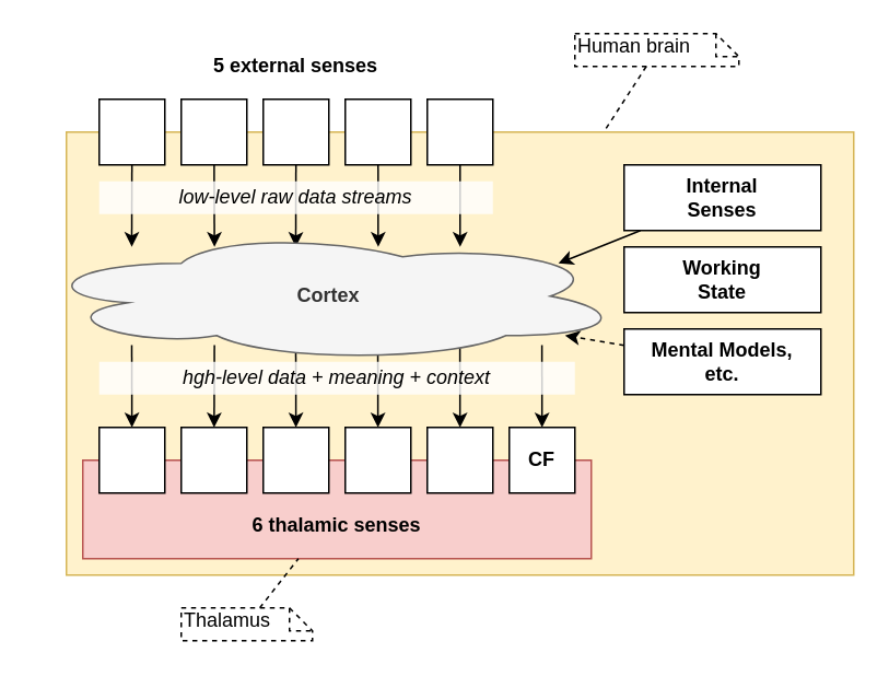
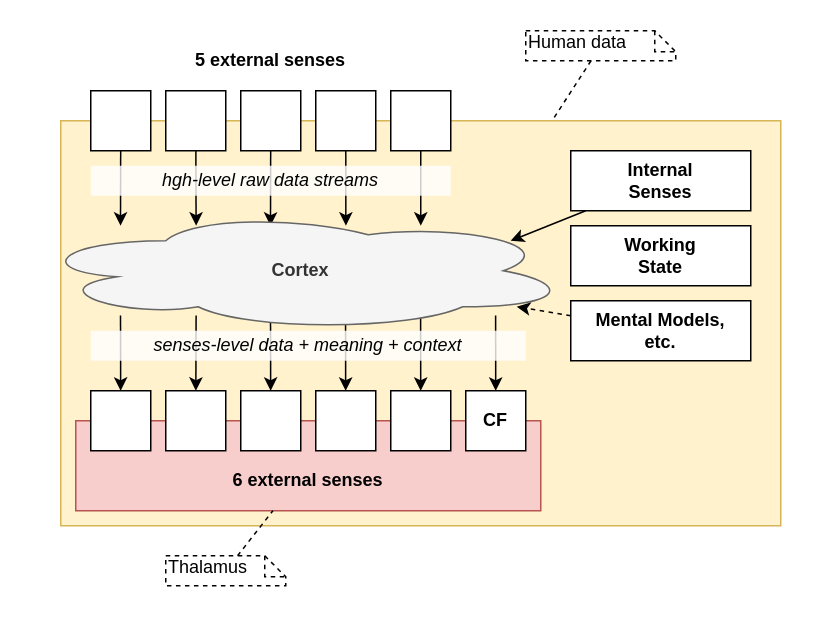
  <mxCell id="0" />
  <mxCell id="1" parent="0" />
  <mxCell id="2" value="" style="rounded=0;whiteSpace=wrap;html=1;fillColor=#fff2cc;strokeColor=#d6b656;" parent="1" vertex="1"><mxGeometry x="40" y="80" width="480" height="270" as="geometry" /></mxCell>
  <mxCell id="3" value="" style="rounded=0;whiteSpace=wrap;html=1;fillColor=#f8cecc;strokeColor=#b85450;" parent="1" vertex="1"><mxGeometry x="50" y="280" width="310" height="60" as="geometry" /></mxCell>
  <mxCell id="4" style="rounded=0;orthogonalLoop=1;jettySize=auto;html=1;entryX=0.083;entryY=0.259;entryDx=0;entryDy=0;entryPerimeter=0;" edge="1" parent="1" source="5" target="2"><mxGeometry relative="1" as="geometry" /></mxCell>
  <mxCell id="5" value="" style="whiteSpace=wrap;html=1;aspect=fixed;" vertex="1" parent="1"><mxGeometry x="60" y="60" width="40" height="40" as="geometry" /></mxCell>
  <mxCell id="6" style="edgeStyle=none;rounded=0;orthogonalLoop=1;jettySize=auto;html=1;entryX=0.188;entryY=0.259;entryDx=0;entryDy=0;entryPerimeter=0;" edge="1" parent="1" source="7" target="2"><mxGeometry relative="1" as="geometry" /></mxCell>
  <mxCell id="7" value="" style="whiteSpace=wrap;html=1;aspect=fixed;" vertex="1" parent="1"><mxGeometry x="110" y="60" width="40" height="40" as="geometry" /></mxCell>
  <mxCell id="8" style="edgeStyle=none;rounded=0;orthogonalLoop=1;jettySize=auto;html=1;entryX=0.444;entryY=0.125;entryDx=0;entryDy=0;entryPerimeter=0;" edge="1" parent="1" source="9" target="26"><mxGeometry relative="1" as="geometry" /></mxCell>
  <mxCell id="9" value="" style="whiteSpace=wrap;html=1;aspect=fixed;" vertex="1" parent="1"><mxGeometry x="160" y="60" width="40" height="40" as="geometry" /></mxCell>
  <mxCell id="10" style="edgeStyle=none;rounded=0;orthogonalLoop=1;jettySize=auto;html=1;entryX=0.396;entryY=0.259;entryDx=0;entryDy=0;entryPerimeter=0;" edge="1" parent="1" source="11" target="2"><mxGeometry relative="1" as="geometry" /></mxCell>
  <mxCell id="11" value="" style="whiteSpace=wrap;html=1;aspect=fixed;" vertex="1" parent="1"><mxGeometry x="210" y="60" width="40" height="40" as="geometry" /></mxCell>
  <mxCell id="12" style="edgeStyle=none;rounded=0;orthogonalLoop=1;jettySize=auto;html=1;entryX=0.5;entryY=0.259;entryDx=0;entryDy=0;entryPerimeter=0;" edge="1" parent="1" source="13" target="2"><mxGeometry relative="1" as="geometry" /></mxCell>
  <mxCell id="13" value="" style="whiteSpace=wrap;html=1;aspect=fixed;" vertex="1" parent="1"><mxGeometry x="260" y="60" width="40" height="40" as="geometry" /></mxCell>
  <mxCell id="14" style="edgeStyle=none;rounded=0;orthogonalLoop=1;jettySize=auto;html=1;exitX=0.083;exitY=0.481;exitDx=0;exitDy=0;exitPerimeter=0;" edge="1" parent="1" source="2" target="15"><mxGeometry relative="1" as="geometry" /></mxCell>
  <mxCell id="15" value="" style="whiteSpace=wrap;html=1;aspect=fixed;" vertex="1" parent="1"><mxGeometry x="60" y="260" width="40" height="40" as="geometry" /></mxCell>
  <mxCell id="16" style="edgeStyle=none;rounded=0;orthogonalLoop=1;jettySize=auto;html=1;exitX=0.188;exitY=0.481;exitDx=0;exitDy=0;exitPerimeter=0;" edge="1" parent="1" source="2" target="17"><mxGeometry relative="1" as="geometry" /></mxCell>
  <mxCell id="17" value="" style="whiteSpace=wrap;html=1;aspect=fixed;" vertex="1" parent="1"><mxGeometry x="110" y="260" width="40" height="40" as="geometry" /></mxCell>
  <mxCell id="18" style="edgeStyle=none;rounded=0;orthogonalLoop=1;jettySize=auto;html=1;exitX=0.444;exitY=0.875;exitDx=0;exitDy=0;exitPerimeter=0;" edge="1" parent="1" source="26" target="19"><mxGeometry relative="1" as="geometry" /></mxCell>
  <mxCell id="19" value="" style="whiteSpace=wrap;html=1;aspect=fixed;" vertex="1" parent="1"><mxGeometry x="160" y="260" width="40" height="40" as="geometry" /></mxCell>
  <mxCell id="20" style="edgeStyle=none;rounded=0;orthogonalLoop=1;jettySize=auto;html=1;exitX=0.583;exitY=0.875;exitDx=0;exitDy=0;exitPerimeter=0;" edge="1" parent="1" source="26" target="21"><mxGeometry relative="1" as="geometry" /></mxCell>
  <mxCell id="21" value="" style="whiteSpace=wrap;html=1;aspect=fixed;" vertex="1" parent="1"><mxGeometry x="210" y="260" width="40" height="40" as="geometry" /></mxCell>
  <mxCell id="22" style="edgeStyle=none;rounded=0;orthogonalLoop=1;jettySize=auto;html=1;exitX=0.722;exitY=0.875;exitDx=0;exitDy=0;exitPerimeter=0;" edge="1" parent="1" source="26" target="23"><mxGeometry relative="1" as="geometry" /></mxCell>
  <mxCell id="23" value="" style="whiteSpace=wrap;html=1;aspect=fixed;" vertex="1" parent="1"><mxGeometry x="260" y="260" width="40" height="40" as="geometry" /></mxCell>
  <mxCell id="24" style="edgeStyle=none;rounded=0;orthogonalLoop=1;jettySize=auto;html=1;exitX=0.604;exitY=0.481;exitDx=0;exitDy=0;exitPerimeter=0;" edge="1" parent="1" source="2" target="25"><mxGeometry relative="1" as="geometry" /></mxCell>
  <mxCell id="25" value="CF" style="whiteSpace=wrap;html=1;aspect=fixed;fontStyle=1" vertex="1" parent="1"><mxGeometry x="310" y="260" width="40" height="40" as="geometry" /></mxCell>
  <mxCell id="26" value="Cortex" style="ellipse;shape=cloud;whiteSpace=wrap;html=1;fillColor=#f5f5f5;strokeColor=#666666;fontColor=#333333;fontStyle=1" vertex="1" parent="1"><mxGeometry x="20" y="140" width="360" height="80" as="geometry" /></mxCell>
  <mxCell id="27" value="Working&lt;br&gt;State" style="rounded=0;whiteSpace=wrap;html=1;fontStyle=1" vertex="1" parent="1"><mxGeometry x="380" y="150" width="120" height="40" as="geometry" /></mxCell>
  <mxCell id="28" style="edgeStyle=none;rounded=0;orthogonalLoop=1;jettySize=auto;html=1;" edge="1" parent="1" source="29"><mxGeometry relative="1" as="geometry"><mxPoint x="340" y="160" as="targetPoint" /></mxGeometry></mxCell>
  <mxCell id="29" value="Internal&lt;br&gt;Senses" style="rounded=0;whiteSpace=wrap;html=1;fontStyle=1" vertex="1" parent="1"><mxGeometry x="380" y="100" width="120" height="40" as="geometry" /></mxCell>
  <mxCell id="30" value="5 external senses" style="text;html=1;strokeColor=none;fillColor=none;align=center;verticalAlign=middle;whiteSpace=wrap;rounded=0;fontStyle=1" vertex="1" parent="1"><mxGeometry x="60" y="30" width="240" height="20" as="geometry" /></mxCell>
  <mxCell id="31" style="edgeStyle=none;rounded=0;orthogonalLoop=1;jettySize=auto;html=1;dashed=1;" edge="1" parent="1" source="32" target="26"><mxGeometry relative="1" as="geometry" /></mxCell>
  <mxCell id="32" value="Mental Models,&lt;br&gt;etc." style="rounded=0;whiteSpace=wrap;html=1;fontStyle=1" vertex="1" parent="1"><mxGeometry x="380" y="200" width="120" height="40" as="geometry" /></mxCell>
- <mxCell id="33" value="6 thalamic senses" style="text;html=1;strokeColor=none;fillColor=none;align=center;verticalAlign=middle;whiteSpace=wrap;rounded=0;fontStyle=1" vertex="1" parent="1"><mxGeometry x="60" y="310" width="290" height="20" as="geometry" /></mxCell>
- <mxCell id="34" value="low-level raw data streams" style="text;html=1;align=center;verticalAlign=middle;whiteSpace=wrap;rounded=0;fontStyle=2;opacity=80;fillColor=#ffffff;" vertex="1" parent="1"><mxGeometry x="60" y="110" width="240" height="20" as="geometry" /></mxCell>
- <mxCell id="35" value="hgh-level data + meaning + context" style="text;html=1;align=center;verticalAlign=middle;whiteSpace=wrap;rounded=0;fontStyle=2;fillColor=#ffffff;glass=0;shadow=0;comic=0;opacity=80;" vertex="1" parent="1"><mxGeometry x="60" y="220" width="290" height="20" as="geometry" /></mxCell>
+ <mxCell id="33" value="6 external senses" style="text;html=1;strokeColor=none;fillColor=none;align=center;verticalAlign=middle;whiteSpace=wrap;rounded=0;fontStyle=1" vertex="1" parent="1"><mxGeometry x="60" y="310" width="290" height="20" as="geometry" /></mxCell>
+ <mxCell id="34" value="hgh-level raw data streams" style="text;html=1;align=center;verticalAlign=middle;whiteSpace=wrap;rounded=0;fontStyle=2;opacity=80;fillColor=#ffffff;" vertex="1" parent="1"><mxGeometry x="60" y="110" width="240" height="20" as="geometry" /></mxCell>
+ <mxCell id="35" value="senses-level data + meaning + context" style="text;html=1;align=center;verticalAlign=middle;whiteSpace=wrap;rounded=0;fontStyle=2;fillColor=#ffffff;glass=0;shadow=0;comic=0;opacity=80;" vertex="1" parent="1"><mxGeometry x="60" y="220" width="290" height="20" as="geometry" /></mxCell>
  <mxCell id="36" style="rounded=0;orthogonalLoop=1;jettySize=auto;html=1;dashed=1;endArrow=none;endFill=0;" edge="1" parent="1" source="37" target="2"><mxGeometry relative="1" as="geometry" /></mxCell>
- <mxCell id="37" value="Human brain" style="shape=note;whiteSpace=wrap;html=1;size=14;verticalAlign=top;align=left;spacingTop=-6;rounded=0;shadow=0;glass=0;dashed=1;comic=0;fillColor=#ffffff;" vertex="1" parent="1"><mxGeometry x="350" y="20" width="100" height="20" as="geometry" /></mxCell>
+ <mxCell id="37" value="Human data" style="shape=note;whiteSpace=wrap;html=1;size=14;verticalAlign=top;align=left;spacingTop=-6;rounded=0;shadow=0;glass=0;dashed=1;comic=0;fillColor=#ffffff;" vertex="1" parent="1"><mxGeometry x="350" y="20" width="100" height="20" as="geometry" /></mxCell>
  <mxCell id="38" style="rounded=0;orthogonalLoop=1;jettySize=auto;html=1;dashed=1;endArrow=none;endFill=0;" edge="1" source="39" parent="1" target="3"><mxGeometry relative="1" as="geometry"><mxPoint x="127.568" y="430" as="targetPoint" /></mxGeometry></mxCell>
  <mxCell id="39" value="Thalamus" style="shape=note;whiteSpace=wrap;html=1;size=14;verticalAlign=top;align=left;spacingTop=-6;rounded=0;shadow=0;glass=0;dashed=1;comic=0;fillColor=#ffffff;" vertex="1" parent="1"><mxGeometry x="110" y="370" width="80" height="20" as="geometry" /></mxCell>
